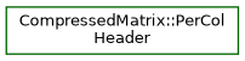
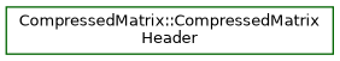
  digraph {
    rankdir=TB
-   n1 [color=darkgreen fillcolor=white fontname=Helvetica fontsize=10 height=0.2 label="CompressedMatrix::PerCol\lHeader" shape=record style=filled width=0.4]
+   n1 [color=darkgreen fillcolor=white fontname=Helvetica fontsize=10 height=0.2 label="CompressedMatrix::CompressedMatrix\lHeader" shape=record style=filled width=0.4]
  }
